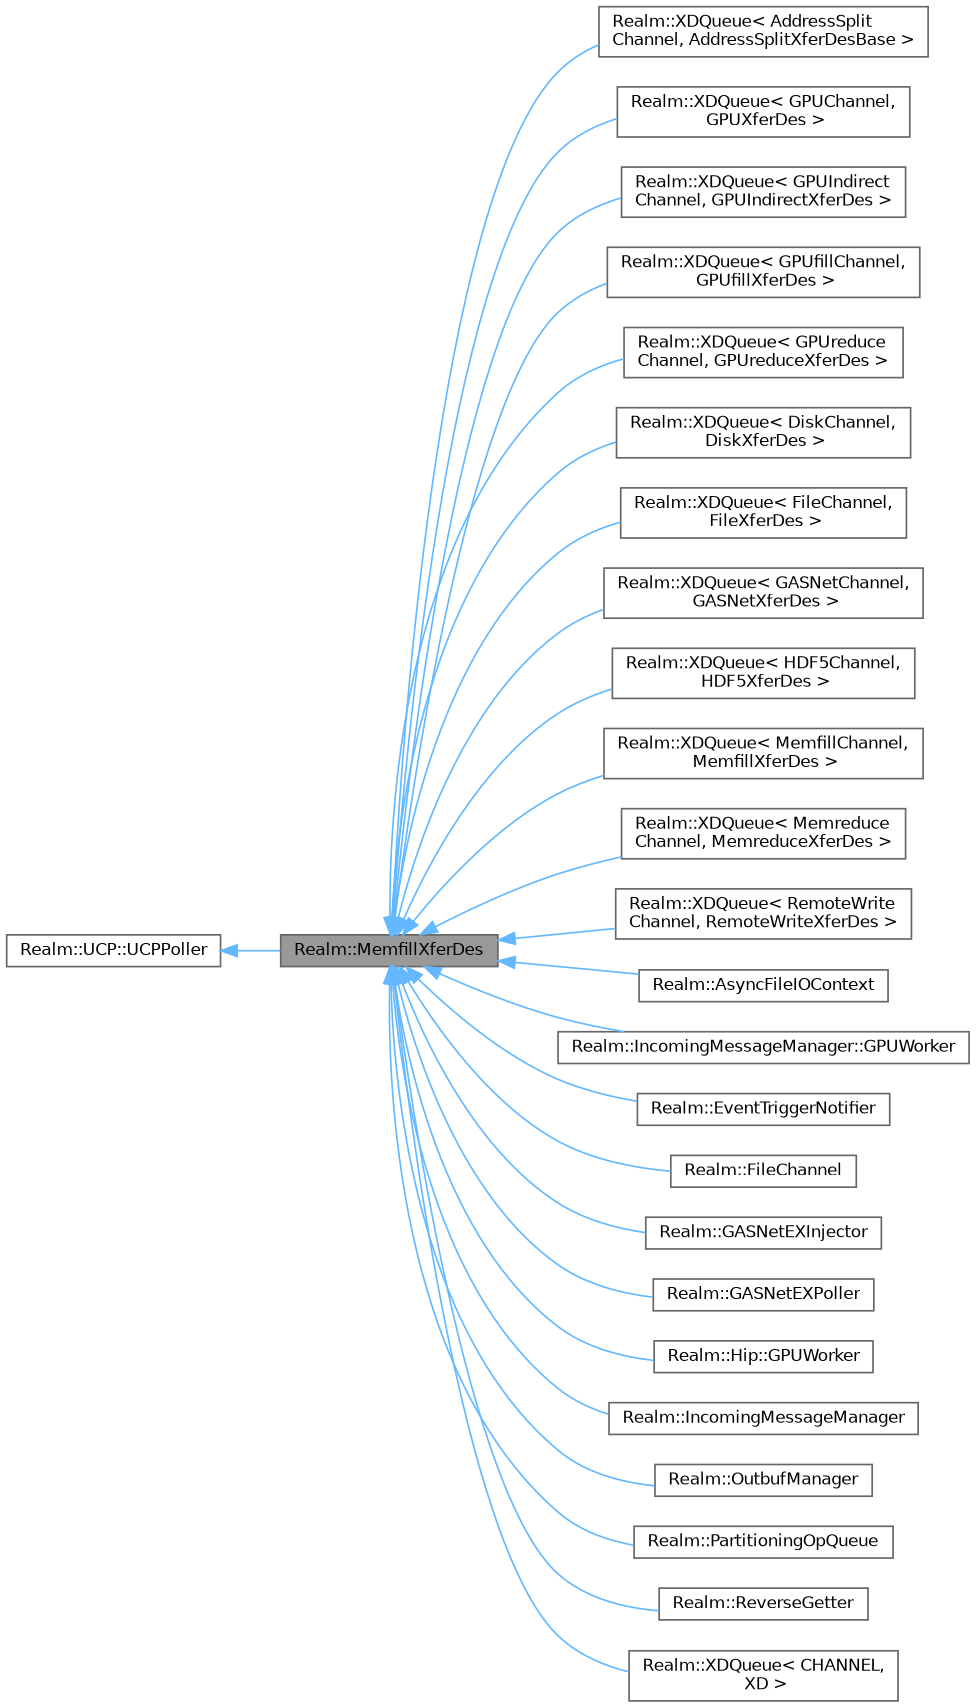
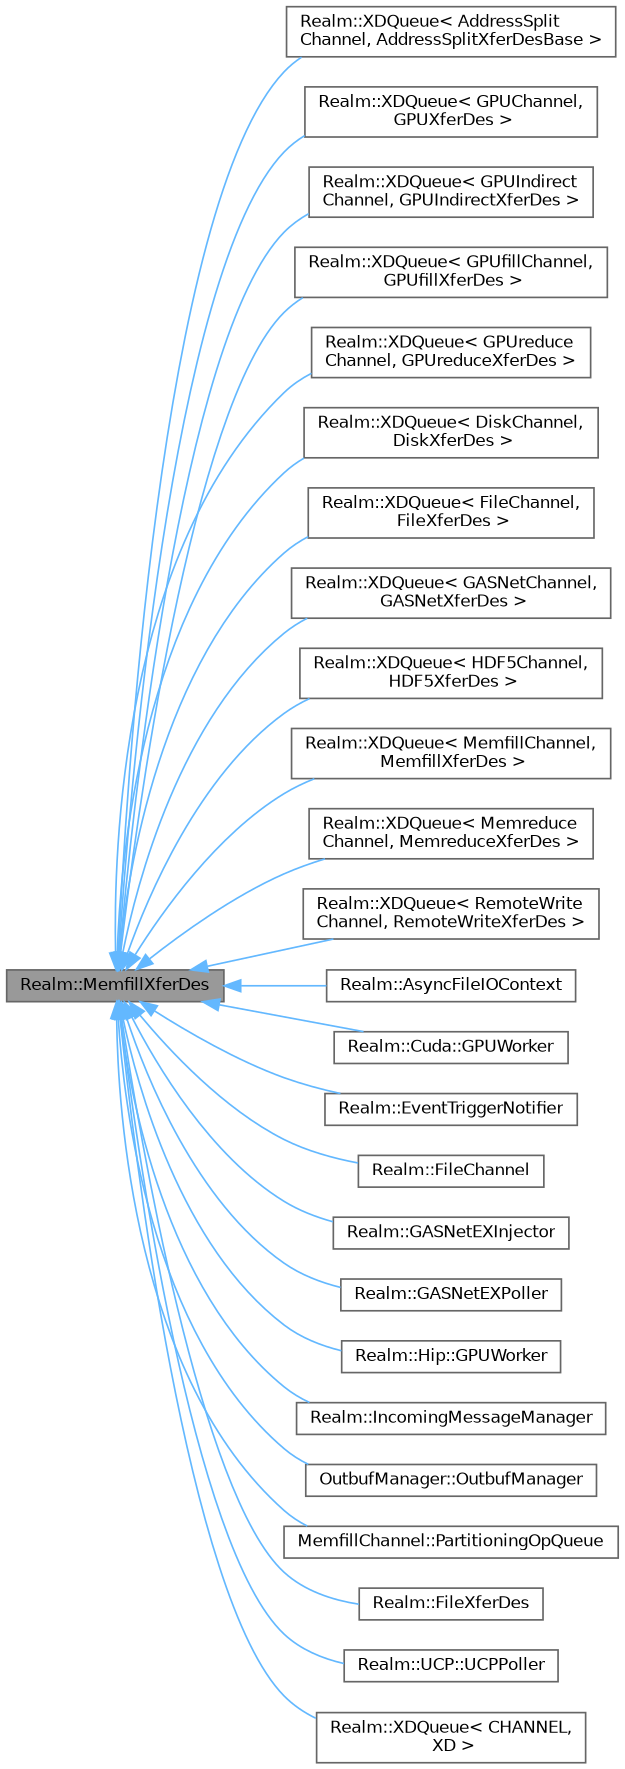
  digraph {
    rankdir=LR
    node [color=gray40 fillcolor=white fontname=Helvetica fontsize=10 shape=box style=filled]
    edge [color=steelblue1 dir=back fontname=Helvetica fontsize=10 labelfontname=Helvetica labelfontsize=10 style=solid]
    n1 [fillcolor=grey60 fontcolor=black height=0.2 label="Realm::MemfillXferDes" width=0.4]
    n2 [height=0.2 label="Realm::XDQueue\< AddressSplit\lChannel, AddressSplitXferDesBase \>" width=0.4]
    n3 [height=0.2 label="Realm::XDQueue\< GPUChannel,\l GPUXferDes \>" width=0.4]
    n4 [height=0.2 label="Realm::XDQueue\< GPUIndirect\lChannel, GPUIndirectXferDes \>" width=0.4]
    n5 [height=0.2 label="Realm::XDQueue\< GPUfillChannel,\l GPUfillXferDes \>" width=0.4]
    n6 [height=0.2 label="Realm::XDQueue\< GPUreduce\lChannel, GPUreduceXferDes \>" width=0.4]
    n7 [height=0.2 label="Realm::XDQueue\< DiskChannel,\l DiskXferDes \>" width=0.4]
    n8 [height=0.2 label="Realm::XDQueue\< FileChannel,\l FileXferDes \>" width=0.4]
    n9 [height=0.2 label="Realm::XDQueue\< GASNetChannel,\l GASNetXferDes \>" width=0.4]
    n10 [height=0.2 label="Realm::XDQueue\< HDF5Channel,\l HDF5XferDes \>" width=0.4]
    n11 [height=0.2 label="Realm::XDQueue\< MemfillChannel,\l MemfillXferDes \>" width=0.4]
    n12 [height=0.2 label="Realm::XDQueue\< Memreduce\lChannel, MemreduceXferDes \>" width=0.4]
    n13 [height=0.2 label="Realm::XDQueue\< RemoteWrite\lChannel, RemoteWriteXferDes \>" width=0.4]
    n14 [height=0.2 label="Realm::AsyncFileIOContext" width=0.4]
-   n15 [height=0.2 label="Realm::IncomingMessageManager::GPUWorker" width=0.4]
+   n15 [height=0.2 label="Realm::Cuda::GPUWorker" width=0.4]
    n16 [height=0.2 label="Realm::EventTriggerNotifier" width=0.4]
    n17 [height=0.2 label="Realm::FileChannel" width=0.4]
    n18 [height=0.2 label="Realm::GASNetEXInjector" width=0.4]
    n19 [height=0.2 label="Realm::GASNetEXPoller" width=0.4]
    n20 [height=0.2 label="Realm::Hip::GPUWorker" width=0.4]
    n21 [height=0.2 label="Realm::IncomingMessageManager" width=0.4]
-   n22 [height=0.2 label="Realm::OutbufManager" width=0.4]
-   n23 [height=0.2 label="Realm::PartitioningOpQueue" width=0.4]
-   n24 [height=0.2 label="Realm::ReverseGetter" width=0.4]
+   n22 [height=0.2 label="OutbufManager::OutbufManager" width=0.4]
+   n23 [height=0.2 label="MemfillChannel::PartitioningOpQueue" width=0.4]
+   n24 [height=0.2 label="Realm::FileXferDes" width=0.4]
    n25 [height=0.2 label="Realm::UCP::UCPPoller" width=0.4]
    n26 [height=0.2 label="Realm::XDQueue\< CHANNEL,\l XD \>" width=0.4]
    n1 -> n2
    n1 -> n3
    n1 -> n4
    n1 -> n5
    n1 -> n6
    n1 -> n7
    n1 -> n8
    n1 -> n9
    n1 -> n10
    n1 -> n11
    n1 -> n12
    n1 -> n13
    n1 -> n14
    n1 -> n15
    n1 -> n16
    n1 -> n17
    n1 -> n18
    n1 -> n19
    n1 -> n20
    n1 -> n21
    n1 -> n22
    n1 -> n23
    n1 -> n24
-   n25 -> n1
+   n1 -> n25
    n1 -> n26
  }
